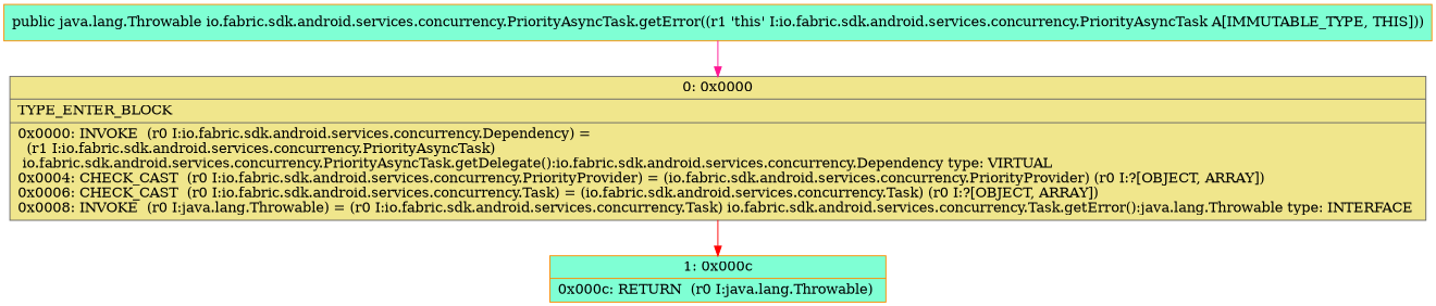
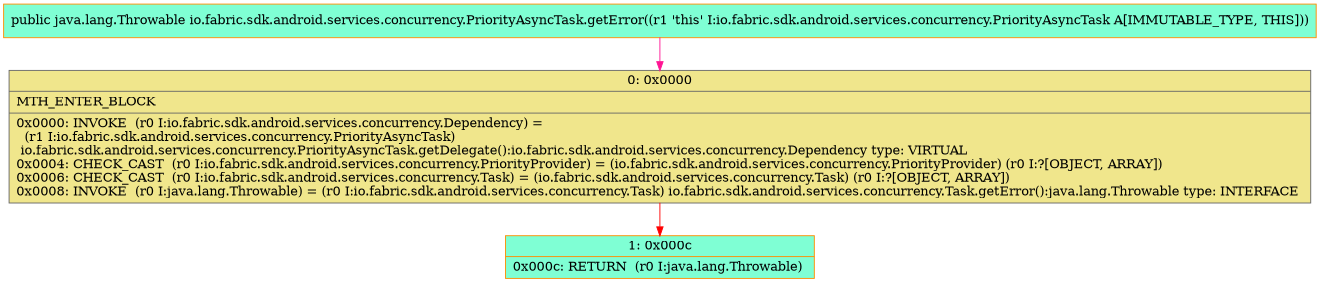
  digraph {
    node [shape=record style=filled fillcolor=aquamarine color=darkorange]
-   n1 [label="{0\:\ 0x0000|TYPE_ENTER_BLOCK\l|0x0000: INVOKE  (r0 I:io.fabric.sdk.android.services.concurrency.Dependency) = \l  (r1 I:io.fabric.sdk.android.services.concurrency.PriorityAsyncTask)\l io.fabric.sdk.android.services.concurrency.PriorityAsyncTask.getDelegate():io.fabric.sdk.android.services.concurrency.Dependency type: VIRTUAL \l0x0004: CHECK_CAST  (r0 I:io.fabric.sdk.android.services.concurrency.PriorityProvider) = (io.fabric.sdk.android.services.concurrency.PriorityProvider) (r0 I:?[OBJECT, ARRAY]) \l0x0006: CHECK_CAST  (r0 I:io.fabric.sdk.android.services.concurrency.Task) = (io.fabric.sdk.android.services.concurrency.Task) (r0 I:?[OBJECT, ARRAY]) \l0x0008: INVOKE  (r0 I:java.lang.Throwable) = (r0 I:io.fabric.sdk.android.services.concurrency.Task) io.fabric.sdk.android.services.concurrency.Task.getError():java.lang.Throwable type: INTERFACE \l}" fillcolor=khaki color=gray40]
+   n1 [label="{0\:\ 0x0000|MTH_ENTER_BLOCK\l|0x0000: INVOKE  (r0 I:io.fabric.sdk.android.services.concurrency.Dependency) = \l  (r1 I:io.fabric.sdk.android.services.concurrency.PriorityAsyncTask)\l io.fabric.sdk.android.services.concurrency.PriorityAsyncTask.getDelegate():io.fabric.sdk.android.services.concurrency.Dependency type: VIRTUAL \l0x0004: CHECK_CAST  (r0 I:io.fabric.sdk.android.services.concurrency.PriorityProvider) = (io.fabric.sdk.android.services.concurrency.PriorityProvider) (r0 I:?[OBJECT, ARRAY]) \l0x0006: CHECK_CAST  (r0 I:io.fabric.sdk.android.services.concurrency.Task) = (io.fabric.sdk.android.services.concurrency.Task) (r0 I:?[OBJECT, ARRAY]) \l0x0008: INVOKE  (r0 I:java.lang.Throwable) = (r0 I:io.fabric.sdk.android.services.concurrency.Task) io.fabric.sdk.android.services.concurrency.Task.getError():java.lang.Throwable type: INTERFACE \l}" fillcolor=khaki color=gray40]
    n2 [label="{1\:\ 0x000c|0x000c: RETURN  (r0 I:java.lang.Throwable) \l}"]
    n3 [label="{public java.lang.Throwable io.fabric.sdk.android.services.concurrency.PriorityAsyncTask.getError((r1 'this' I:io.fabric.sdk.android.services.concurrency.PriorityAsyncTask A[IMMUTABLE_TYPE, THIS])) }"]
    n1 -> n2 [color=red]
    n3 -> n1 [color=deeppink]
  }
